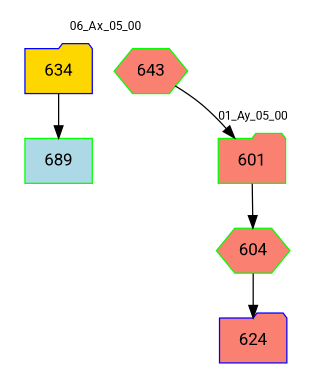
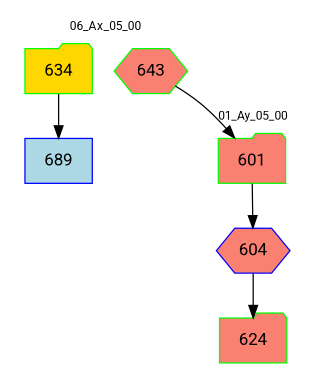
  digraph {
    fontname=Roboto
    node [color=blue fillcolor=salmon fontname=Roboto shape=folder style=filled]
    edge [color=black fontname=Roboto]
    n1 [color=green label=643 shape=hexagon]
-   n2 [fillcolor=gold label=634]
-   n3 [color=green fillcolor=lightblue label=689 shape=box]
+   n2 [color=green fillcolor=gold label=634]
+   n3 [fillcolor=lightblue label=689 shape=box]
    n4 [color=green label=601]
-   n5 [color=green label=604 shape=hexagon]
-   n6 [label=624]
+   n5 [label=604 shape=hexagon]
+   n6 [color=green label=624]
    subgraph cluster_1 {
      color=white
      fontsize=10
      label="06_Ax_05_00"
      n1
      n2
      n3
    }
    subgraph cluster_2 {
      color=white
      fontsize=10
      label="01_Ay_05_00"
      n4
      n5
      n6
    }
    n1 -> n4
    n2 -> n3
    n4 -> n5
    n5 -> n6
  }
